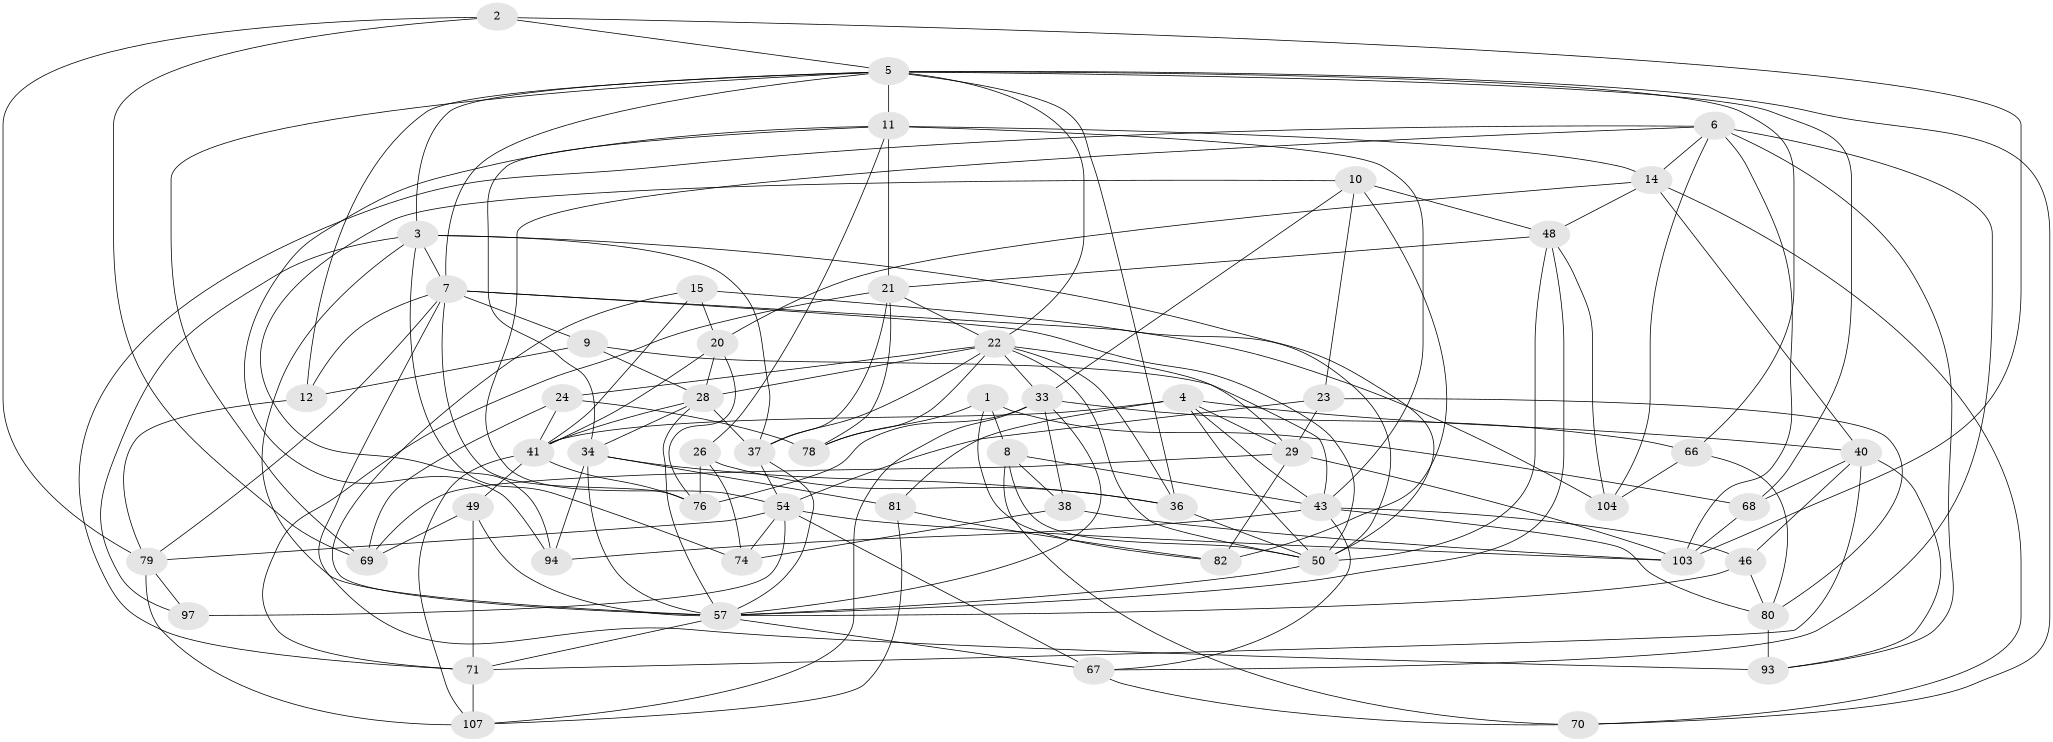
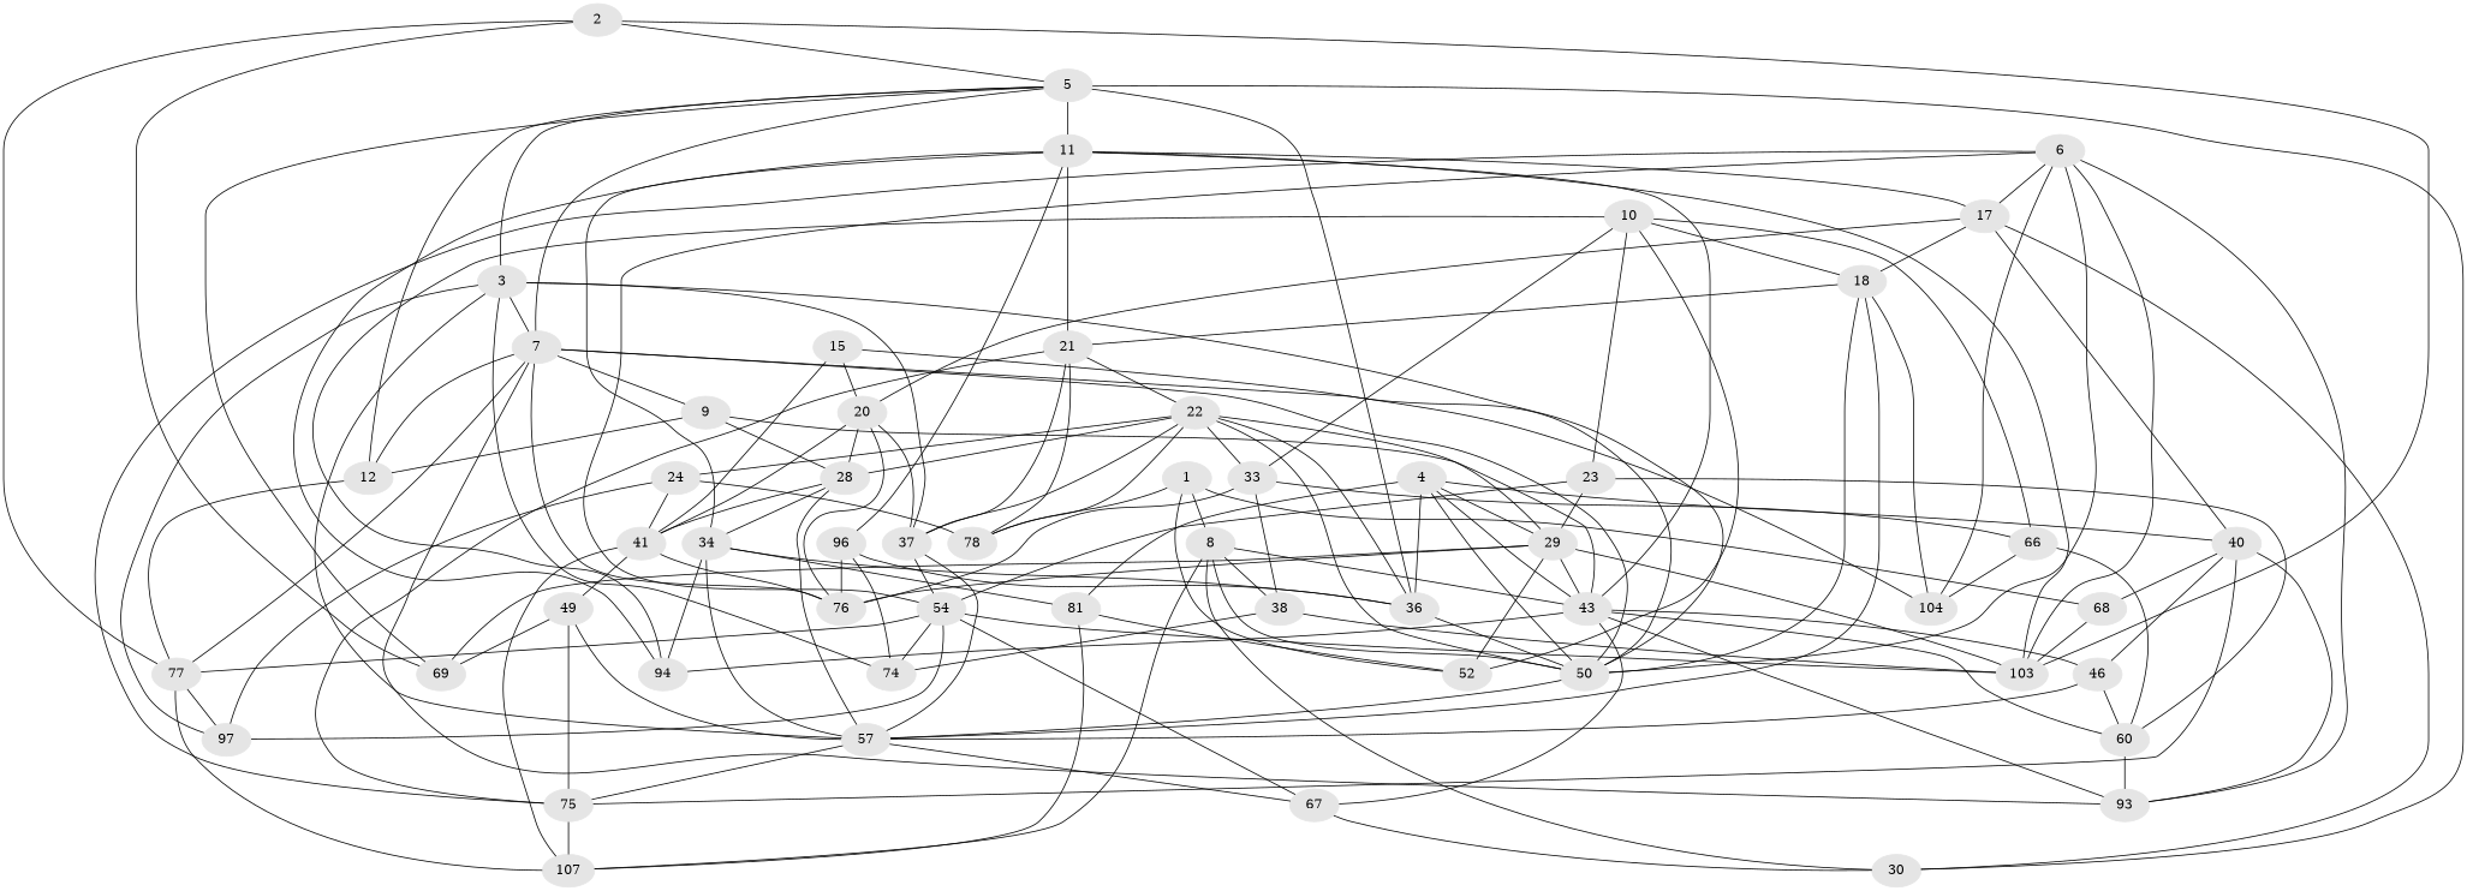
  graph {
    node [color=gray90 style=filled]
    8 [super="+27"]
    50 [super="+100+113+52"]
    43 [super="+92+62"]
-   70
+   70 [label=30]
    38
    107 [super="+111"]
    1
    68
    78
-   82
+   82 [label=52]
    103 [super="+106"]
    5 [super="+32+31"]
    69
    3 [super="+95"]
    7 [super="+16+51"]
    36 [super="+45"]
    11 [super="+98+42+19+90"]
    12
    22 [super="+47"]
    66 [super="+89"]
    2
-   77 [super="+79" label=79]
+   77 [super="+79"]
    97
    37 [super="+56"]
    57 [super="+72+65"]
    74
    93 [super="+105"]
    104
    9 [super="+84"]
    76 [super="+110"]
    54 [super="+64"]
-   71 [super="+96"]
+   71 [super="+96" label=75]
    67
    4 [super="+39"]
    29 [super="+61+59"]
    40 [super="+58"]
    81
    46
    94
-   80 [super="+91"]
+   80 [super="+91" label=60]
    6 [super="+35+60"]
-   14 [super="+17"]
+   14 [super="+17" label=17]
    21 [super="+25"]
-   26
+   26 [label=96]
    34 [super="+102"]
    28 [super="+63"]
    33 [super="+83"]
    24
-   18 [super="+87" label=48]
+   18 [super="+87"]
    20 [super="+48"]
    41 [super="+53+44"]
    10 [super="+13"]
    23
    15
    49
    8 -- 50
    8 -- 43
    8 -- 70
    8 -- 38
-   33 -- 107
+   8 -- 107
    50 -- 57
+   43 -- 93
    43 -- 67
    43 -- 46
    43 -- 94
    43 -- 80
    38 -- 103
    38 -- 74
    1 -- 8
    1 -- 68
    1 -- 78
    1 -- 82
    68 -- 103
    5 -- 70
-   5 -- 68
    5 -- 69
    5 -- 3
    5 -- 7
    5 -- 36
    5 -- 11 [weight=2]
    5 -- 12
-   5 -- 22
-   5 -- 66
+   10 -- 66
    3 -- 50
    3 -- 7
    3 -- 97
    3 -- 37
    3 -- 57
    3 -- 74
    7 -- 50
    7 -- 12
    7 -- 77
    7 -- 93
    7 -- 104
    7 -- 9 [weight=2]
    7 -- 76
    36 -- 50
    11 -- 43
+   11 -- 103
    11 -- 94
    11 -- 14
    11 -- 21 [weight=2]
    11 -- 26
    11 -- 34
    12 -- 77
    22 -- 50
    22 -- 78
    22 -- 36
    22 -- 37
    22 -- 29
    22 -- 28
    22 -- 33
    22 -- 24
    66 -- 104
    66 -- 80
    2 -- 103
    2 -- 5
    2 -- 69
    2 -- 77
    77 -- 107
    77 -- 97
    37 -- 57
    37 -- 54
    57 -- 71
    57 -- 67
    9 -- 43
    9 -- 12
    9 -- 28
    54 -- 103
    54 -- 77
    54 -- 97
    54 -- 74
    54 -- 67
    71 -- 107
    67 -- 70
    4 -- 50
    4 -- 43
-   4 -- 41
+   4 -- 36
    4 -- 29
    4 -- 40
    4 -- 81
+   29 -- 43
    29 -- 82
    29 -- 103
    29 -- 69
+   29 -- 76
    40 -- 68
    40 -- 93
    40 -- 71
    40 -- 46
    81 -- 107
    81 -- 82
    46 -- 57
    46 -- 80
    80 -- 93 [weight=2]
-   6 -- 67
+   6 -- 50
    6 -- 103
    6 -- 93
    6 -- 104
    6 -- 54
    6 -- 71
    6 -- 14
    14 -- 70
    14 -- 40
    14 -- 18
    14 -- 20
    21 -- 78
    21 -- 22
    21 -- 37
    21 -- 71
    26 -- 36
    26 -- 74
    26 -- 76
    34 -- 36
    34 -- 57
    34 -- 81
    34 -- 94
    28 -- 57
    28 -- 34
    28 -- 41
    33 -- 38
    33 -- 66
-   33 -- 57
    33 -- 76
    24 -- 78
-   24 -- 69
+   24 -- 97
    24 -- 41
    18 -- 50
    18 -- 57
    18 -- 104
    18 -- 21
-   28 -- 37
+   20 -- 37
    20 -- 76
    20 -- 28
    20 -- 41
    41 -- 107 [weight=2]
    41 -- 76
    41 -- 49
    10 -- 82
    10 -- 94
    10 -- 33
    10 -- 18
    10 -- 23
    23 -- 54
    23 -- 29
    23 -- 80
    15 -- 50
-   15 -- 57
    15 -- 20
    15 -- 41
    49 -- 69
    49 -- 57
    49 -- 71
  }
